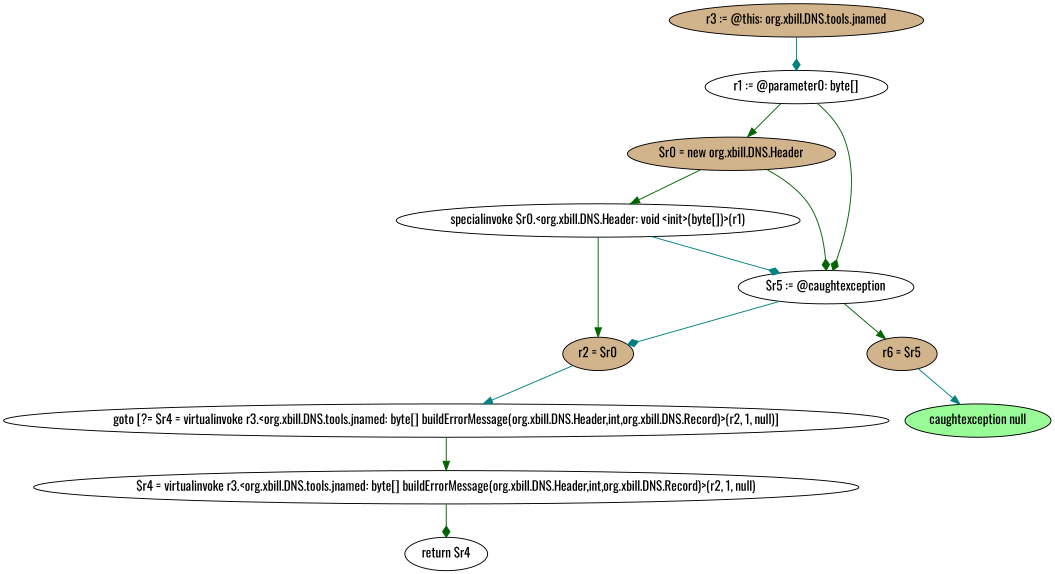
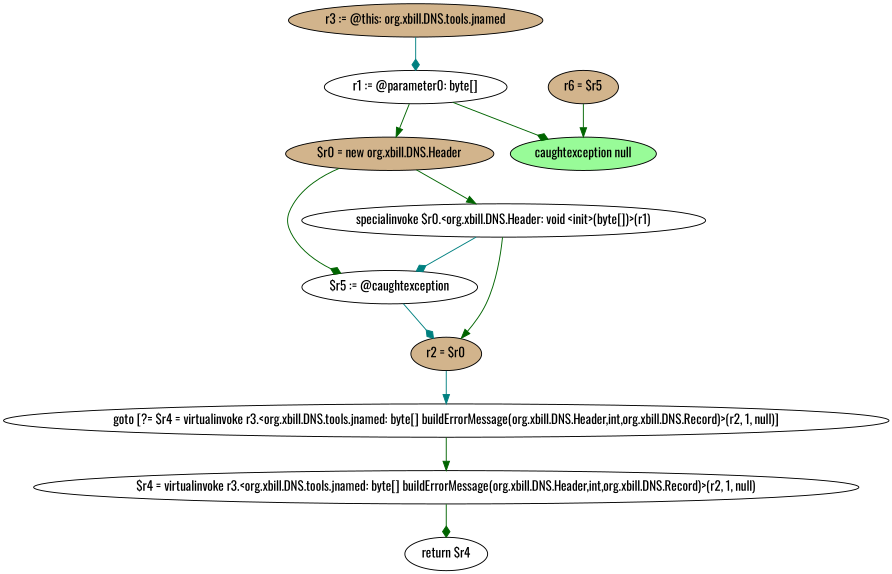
  digraph {
    fontname=Oswald
    node [fillcolor=white fontname=Oswald style=filled]
    edge [arrowhead=normal color=darkgreen fontname=Oswald]
    "r3 := @this: org.xbill.DNS.tools.jnamed" [fillcolor=tan]
    "r1 := @parameter0: byte[]"
    "$r0 = new org.xbill.DNS.Header" [fillcolor=tan]
    "$r5 := @caughtexception"
    "specialinvoke $r0.<org.xbill.DNS.Header: void <init>(byte[])>(r1)"
    "r2 = $r0" [fillcolor=tan]
    "r6 = $r5" [fillcolor=tan]
    "goto [?= $r4 = virtualinvoke r3.<org.xbill.DNS.tools.jnamed: byte[] buildErrorMessage(org.xbill.DNS.Header,int,org.xbill.DNS.Record)>(r2, 1, null)]"
    "$r4 = virtualinvoke r3.<org.xbill.DNS.tools.jnamed: byte[] buildErrorMessage(org.xbill.DNS.Header,int,org.xbill.DNS.Record)>(r2, 1, null)"
    "return $r4"
    n11 [fillcolor=palegreen label="caughtexception null"]
    "r3 := @this: org.xbill.DNS.tools.jnamed" -> "r1 := @parameter0: byte[]" [arrowhead=diamond color=teal]
    "r1 := @parameter0: byte[]" -> "$r0 = new org.xbill.DNS.Header"
-   "r1 := @parameter0: byte[]" -> "$r5 := @caughtexception" [arrowhead=diamond]
+   "r1 := @parameter0: byte[]" -> n11 [arrowhead=diamond]
    "$r0 = new org.xbill.DNS.Header" -> "$r5 := @caughtexception" [arrowhead=diamond]
    "$r0 = new org.xbill.DNS.Header" -> "specialinvoke $r0.<org.xbill.DNS.Header: void <init>(byte[])>(r1)"
    "$r5 := @caughtexception" -> "r2 = $r0" [arrowhead=diamond color=teal]
-   "$r5 := @caughtexception" -> "r6 = $r5"
    "specialinvoke $r0.<org.xbill.DNS.Header: void <init>(byte[])>(r1)" -> "$r5 := @caughtexception" [arrowhead=diamond color=teal]
    "specialinvoke $r0.<org.xbill.DNS.Header: void <init>(byte[])>(r1)" -> "r2 = $r0"
    "r2 = $r0" -> "goto [?= $r4 = virtualinvoke r3.<org.xbill.DNS.tools.jnamed: byte[] buildErrorMessage(org.xbill.DNS.Header,int,org.xbill.DNS.Record)>(r2, 1, null)]" [color=teal]
-   "r6 = $r5" -> n11 [color=teal]
+   "r6 = $r5" -> n11
    "goto [?= $r4 = virtualinvoke r3.<org.xbill.DNS.tools.jnamed: byte[] buildErrorMessage(org.xbill.DNS.Header,int,org.xbill.DNS.Record)>(r2, 1, null)]" -> "$r4 = virtualinvoke r3.<org.xbill.DNS.tools.jnamed: byte[] buildErrorMessage(org.xbill.DNS.Header,int,org.xbill.DNS.Record)>(r2, 1, null)"
    "$r4 = virtualinvoke r3.<org.xbill.DNS.tools.jnamed: byte[] buildErrorMessage(org.xbill.DNS.Header,int,org.xbill.DNS.Record)>(r2, 1, null)" -> "return $r4" [arrowhead=diamond]
  }
